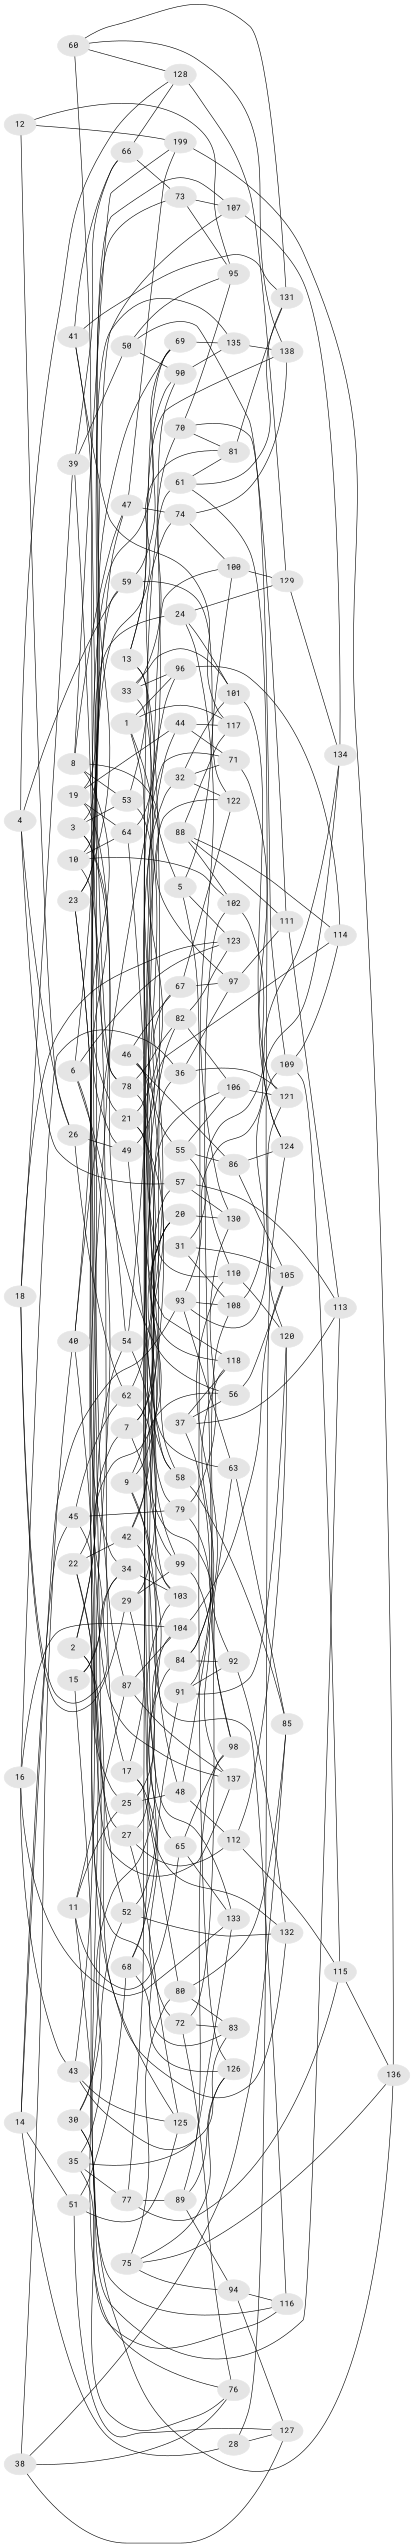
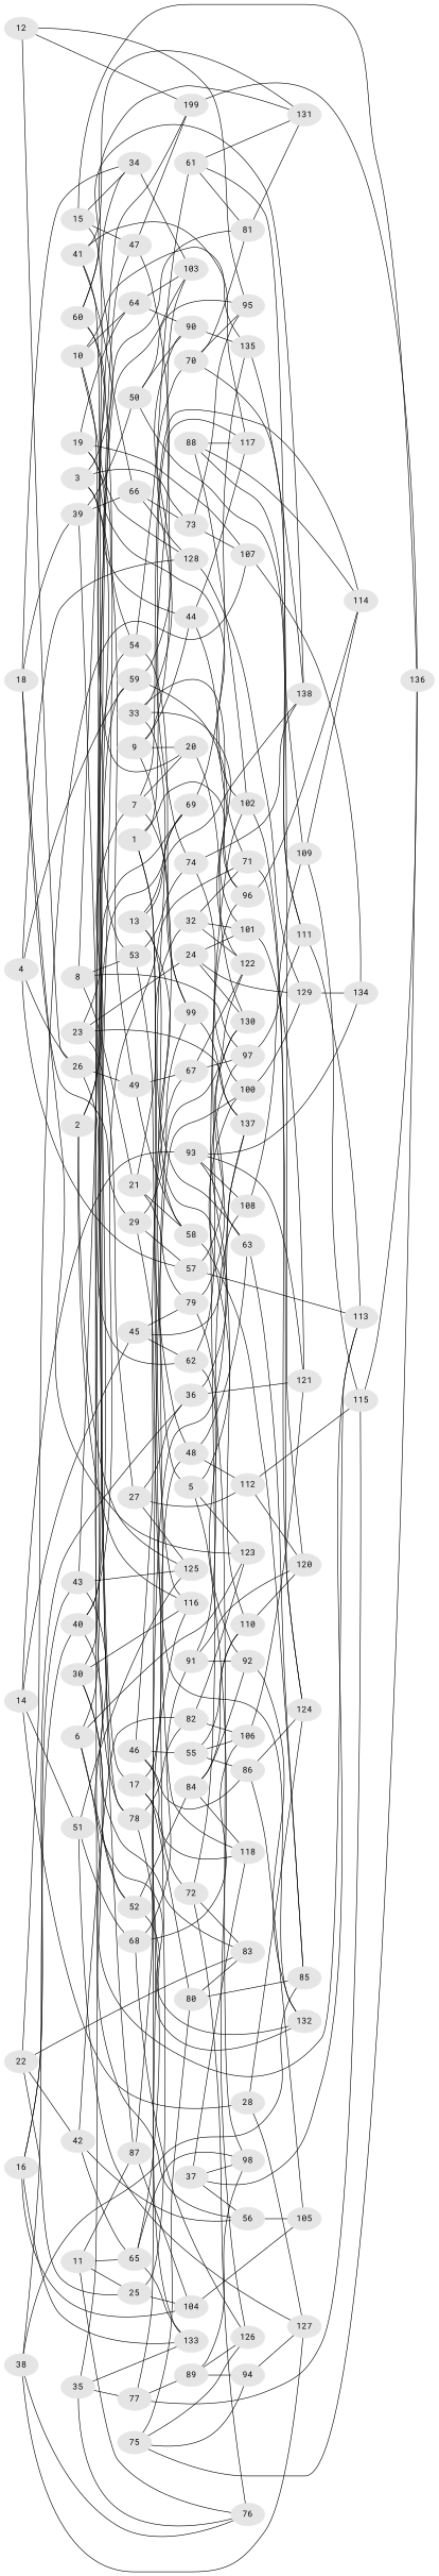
  graph {
    fontname="Roboto Mono"
    rankdir=LR
    node [color=gray90 fontname="Roboto Mono" style=filled]
    edge [fontname="Roboto Mono"]
    1
    5
    96
    116
    117
    100
    123
    126
    114
    2
    7
    54
    125
    20
    99
    61
    3
    34
    49
    53
    73
    103
    58
    67
    118
    74
    95
    107
    4
    26
    57
    59
    128
    62
    130
    113
    122
    90
    129
    6
    52
    56
    69
    132
    84
    105
    135
    137
    8
    21
    97
    n52 [label=199]
    32
    79
    111
    136
    9
    44
    48
    71
    112
    63
    10
    17
    64
    102
    72
    80
    124
    138
    11
    25
    65
    76
    87
    104
    133
    98
    12
    28
    127
    13
    110
    85
    120
    14
    45
    51
    93
    68
    108
    134
    121
    15
    47
    16
    36
    43
    83
    18
    29
    39
    50
    66
    19
    101
    92
    22
    42
    82
    23
    24
    27
    115
    30
    81
    131
-   31
    109
    33
    70
    35
    77
    89
    37
    38
    40
    41
    78
    106
    46
    55
    86
    91
    60
    75
    94
    88
    1 -- 5
    1 -- 96
    1 -- 116
    1 -- 117
    5 -- 100
    5 -- 123
    5 -- 126
    96 -- 114
    100 -- 129
    2 -- 116
    2 -- 7
    2 -- 54
    2 -- 125
    7 -- 114
    7 -- 20
    7 -- 99
    54 -- 99
    54 -- 61
    20 -- 130
    99 -- 137
    61 -- 120
    61 -- 81
    61 -- 131
    3 -- 34
    3 -- 49
    3 -- 53
    3 -- 73
    34 -- 103
    49 -- 58
    49 -- 67
    53 -- 118
    53 -- 74
    73 -- 95
    73 -- 107
    58 -- 85
    67 -- 122
    67 -- 97
    74 -- 100
    74 -- 138
    107 -- 134
    4 -- 26
    4 -- 57
    4 -- 59
    4 -- 128
    26 -- 49
    26 -- 62
    57 -- 130
    57 -- 113
    59 -- 122
    59 -- 90
    128 -- 129
    62 -- 96
    62 -- 98
    90 -- 135
    129 -- 134
    6 -- 123
    6 -- 52
    6 -- 56
    6 -- 69
    52 -- 132
    52 -- 84
    56 -- 105
    69 -- 135
    84 -- 118
    84 -- 110
    84 -- 92
    135 -- 138
    8 -- 53
    8 -- 21
    8 -- 97
    8 -- n52
    21 -- 58
    21 -- 32
    21 -- 79
    97 -- 111
    n52 -- 136
    32 -- 122
    32 -- 71
    32 -- 101
    79 -- 130
    79 -- 92
    111 -- 113
    9 -- 20
    9 -- 103
    9 -- 44
    9 -- 48
    44 -- 117
    44 -- 71
    48 -- 112
    48 -- 63
    71 -- 124
    112 -- 120
    112 -- 115
    63 -- 85
    10 -- 135
    10 -- 17
    10 -- 64
    10 -- 102
    17 -- 122
    17 -- 72
    17 -- 80
    64 -- 103
    64 -- 90
    102 -- 124
    72 -- 102
    72 -- 76
    72 -- 83
    80 -- 85
    80 -- 83
    11 -- 25
    11 -- 65
    11 -- 76
    11 -- 87
    25 -- 48
    25 -- 104
    65 -- 133
    65 -- 98
    87 -- 137
    87 -- 104
    104 -- 105
    12 -- 95
    12 -- 26
    12 -- n52
    28 -- 124
    28 -- 127
    13 -- 58
    13 -- 69
    13 -- 138
    13 -- 110
    110 -- 120
    14 -- 28
    14 -- 45
    14 -- 51
    14 -- 93
    45 -- 62
    45 -- 137
    45 -- 79
    51 -- 125
    51 -- 127
    51 -- 68
    93 -- 63
    93 -- 108
    93 -- 134
    93 -- 121
    68 -- 126
    68 -- 106
    68 -- 91
    108 -- 109
    15 -- 20
    15 -- 34
    15 -- 136
-   8 -- 47
+   15 -- 47
    47 -- 74
    47 -- n52
    16 -- 104
    16 -- 133
    16 -- 36
    16 -- 43
    36 -- 97
    36 -- 121
    43 -- 125
    43 -- 47
    43 -- 83
    18 -- 123
    18 -- 34
    18 -- 29
    18 -- 39
    29 -- 99
    29 -- 57
    29 -- 132
    39 -- 87
    39 -- 50
    39 -- 66
    50 -- 95
    50 -- 90
    50 -- 111
    66 -- 73
    66 -- 128
    19 -- 54
    19 -- 107
    19 -- 44
    19 -- 64
    101 -- 121
    92 -- 132
    22 -- 107
    22 -- 25
    22 -- 83
    22 -- 42
    42 -- 56
    42 -- 65
    42 -- 82
    82 -- 123
    82 -- 106
    23 -- 69
    23 -- 137
    23 -- 24
    23 -- 27
    24 -- 130
    24 -- 129
    24 -- 101
    27 -- 125
    27 -- 112
    27 -- 36
    115 -- 136
    30 -- 116
    30 -- 113
    30 -- 52
    30 -- 81
    81 -- 131
-   31 -- 105
-   31 -- 108
-   31 -- 134
    109 -- 114
    109 -- 115
    33 -- 96
    33 -- 63
    33 -- 101
    33 -- 70
    70 -- 95
    70 -- 81
    70 -- 109
    35 -- 103
    35 -- 76
    35 -- 133
    35 -- 77
    77 -- 100
    77 -- 115
    77 -- 89
    89 -- 126
    89 -- 98
    89 -- 94
    37 -- 118
    37 -- 113
    37 -- 56
    37 -- 98
    38 -- 76
    38 -- 127
    38 -- 85
    38 -- 40
    40 -- 59
    40 -- 132
    40 -- 71
    41 -- 117
    41 -- 66
    41 -- 131
    41 -- 78
    78 -- 133
    78 -- 82
    106 -- 121
    46 -- 67
    46 -- 118
    46 -- 55
    46 -- 86
    55 -- 110
    55 -- 106
    55 -- 86
    86 -- 105
    86 -- 124
    91 -- 120
    91 -- 108
    91 -- 92
    60 -- 128
    60 -- 138
    60 -- 131
    60 -- 78
    75 -- 126
    75 -- 136
    75 -- 80
    75 -- 94
-   94 -- 116
+   65 -- 116
    94 -- 127
    88 -- 117
    88 -- 114
    88 -- 111
    88 -- 102
  }
